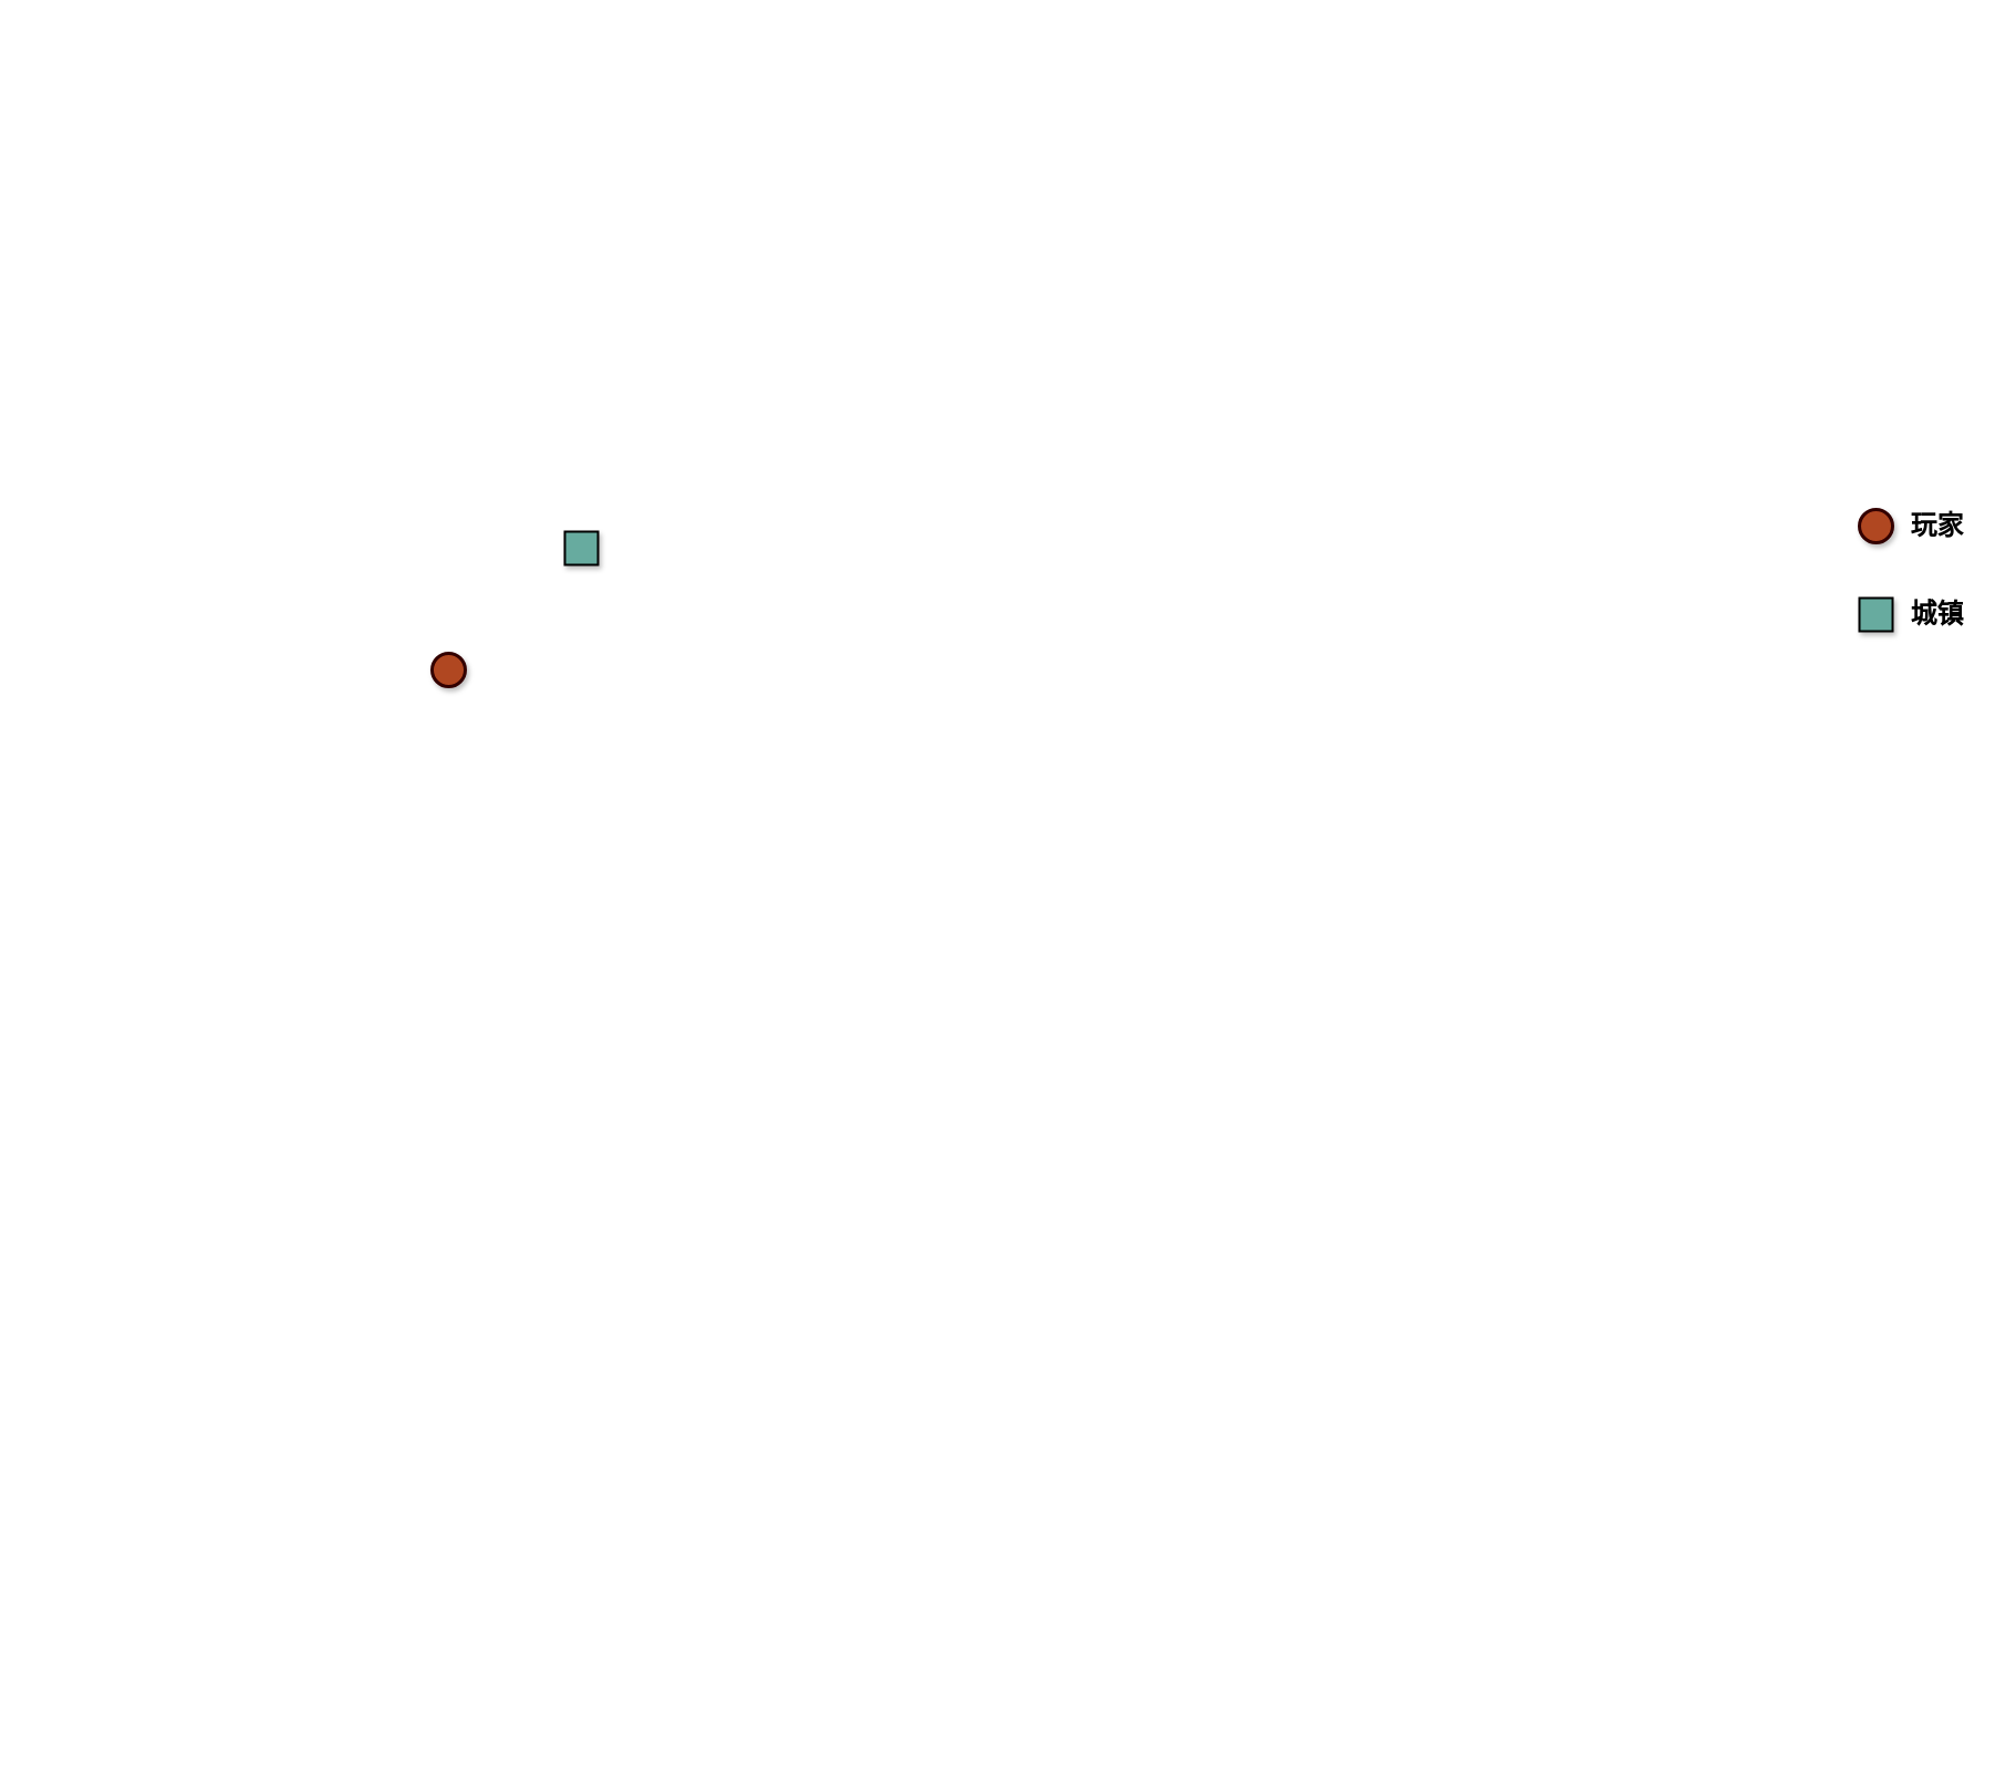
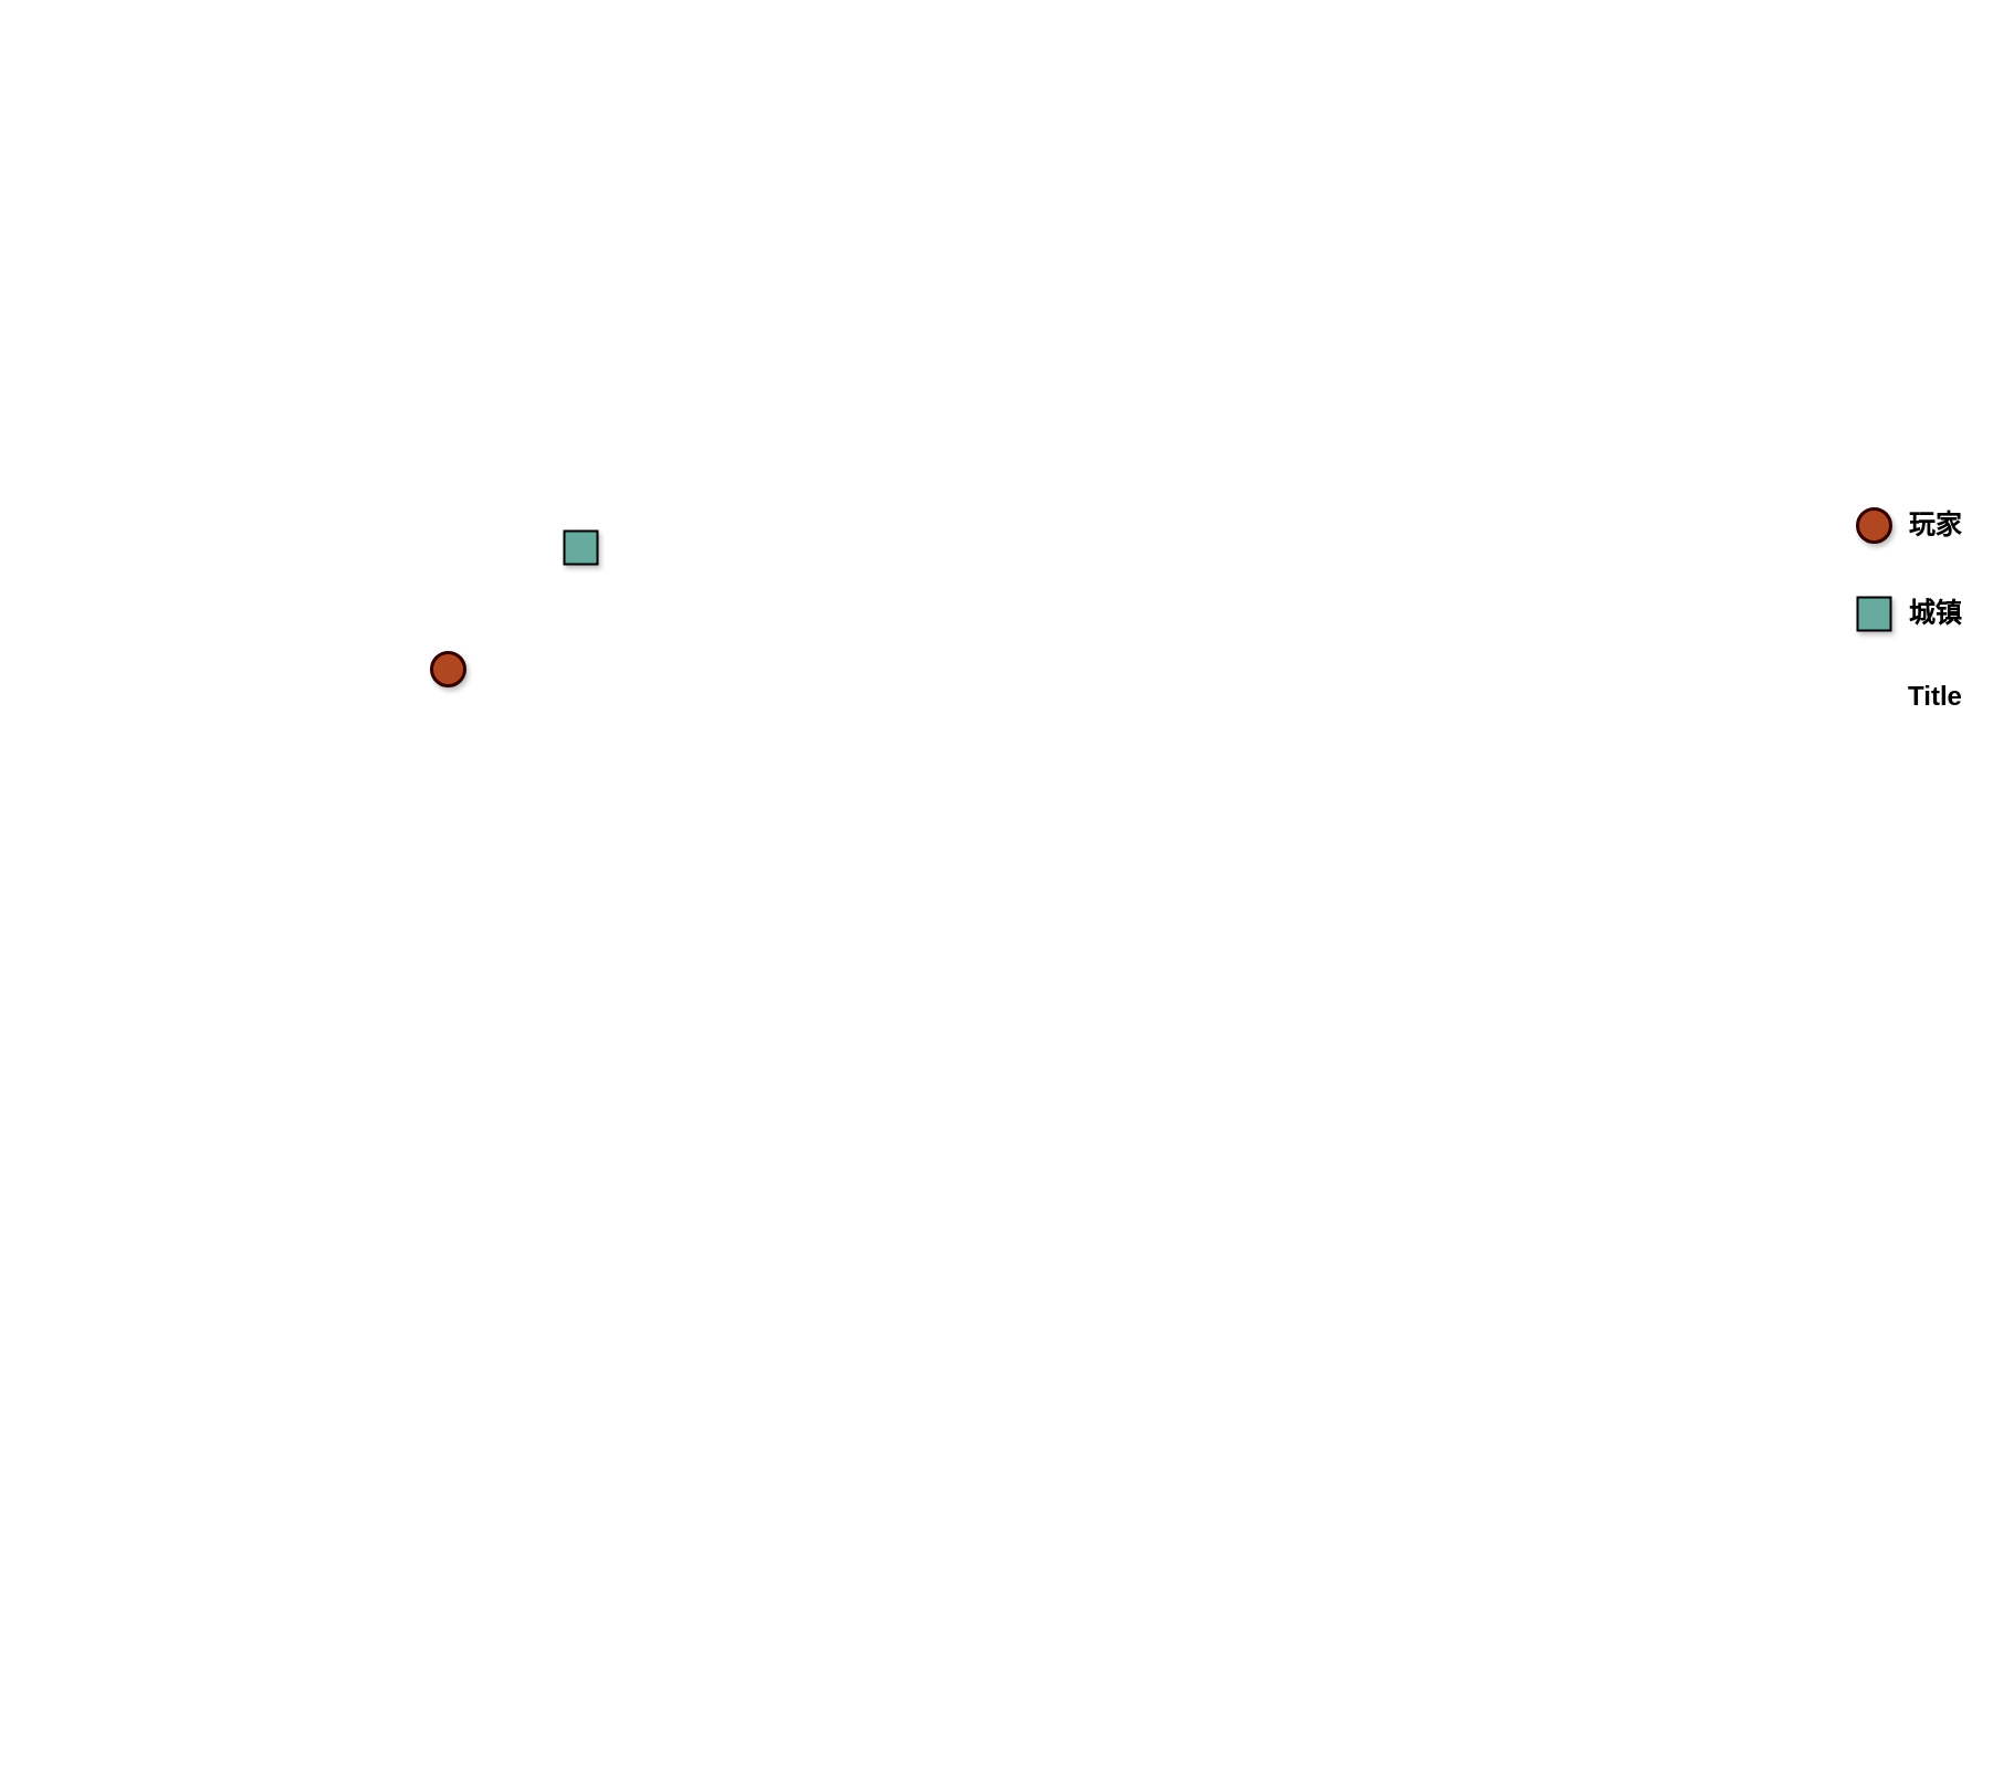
  <mxCell id="0" />
  <mxCell id="1" parent="0" />
  <mxCell id="2" value="" style="shape=image;verticalLabelPosition=bottom;labelBackgroundColor=default;verticalAlign=top;aspect=fixed;imageAspect=0;image=https://i.pinimg.com/736x/2a/3e/a4/2a3ea4c84d59e7d9020eed4de1bf9899.jpg;movable=0;resizable=0;rotatable=0;deletable=0;editable=0;locked=1;connectable=0;" parent="1" vertex="1"><mxGeometry width="1600" height="1563.04" as="geometry" x="20" y="20" /></mxCell>
  <mxCell id="3" value="" style="ellipse;whiteSpace=wrap;html=1;strokeColor=#330000;fillColor=#B04721;shadow=1;strokeWidth=3;" parent="1" vertex="1"><mxGeometry x="390" y="590" width="30" height="30" as="geometry" /></mxCell>
  <mxCell id="4" value="" style="rounded=0;whiteSpace=wrap;html=1;strokeWidth=2;fillColor=#67AB9F;shadow=1;" parent="1" vertex="1"><mxGeometry x="510" y="480" width="30" height="30" as="geometry" /></mxCell>
  <mxCell id="5" value="" style="ellipse;whiteSpace=wrap;html=1;strokeColor=#330000;fillColor=#B04721;shadow=1;strokeWidth=3;" parent="1" vertex="1"><mxGeometry x="1680" y="460" width="30" height="30" as="geometry" /></mxCell>
+ <mxCell id="6" value="Title" style="text;strokeColor=none;fillColor=none;html=1;fontSize=24;fontStyle=1;verticalAlign=middle;align=center;" parent="1" vertex="1"><mxGeometry x="1700" y="610" width="100" height="40" as="geometry" /></mxCell>
  <mxCell id="7" value="玩家" style="text;strokeColor=none;fillColor=none;html=1;fontSize=24;fontStyle=1;verticalAlign=middle;align=center;" parent="1" vertex="1"><mxGeometry x="1700" y="455" width="100" height="40" as="geometry" /></mxCell>
  <mxCell id="8" value="" style="rounded=0;whiteSpace=wrap;html=1;strokeWidth=2;fillColor=#67AB9F;shadow=1;" parent="1" vertex="1"><mxGeometry x="1680" y="540" width="30" height="30" as="geometry" /></mxCell>
  <mxCell id="9" value="城镇" style="text;strokeColor=none;fillColor=none;html=1;fontSize=24;fontStyle=1;verticalAlign=middle;align=center;" parent="1" vertex="1"><mxGeometry x="1700" y="535" width="100" height="40" as="geometry" /></mxCell>
